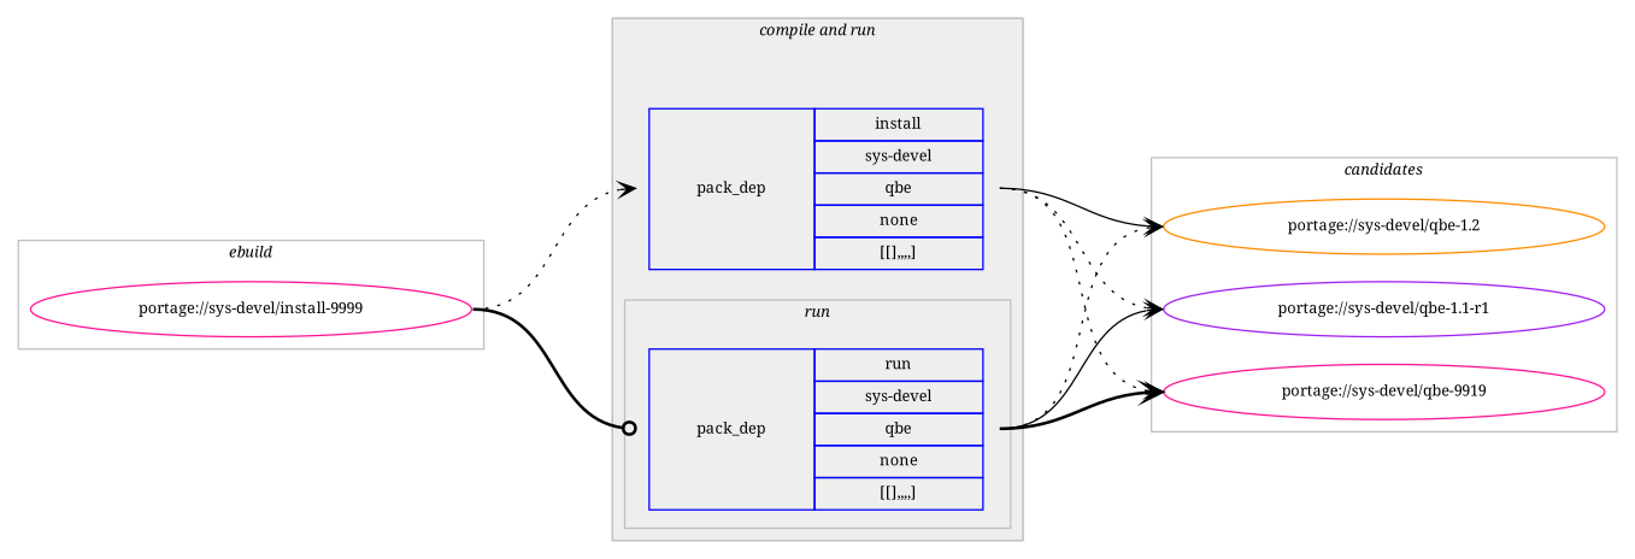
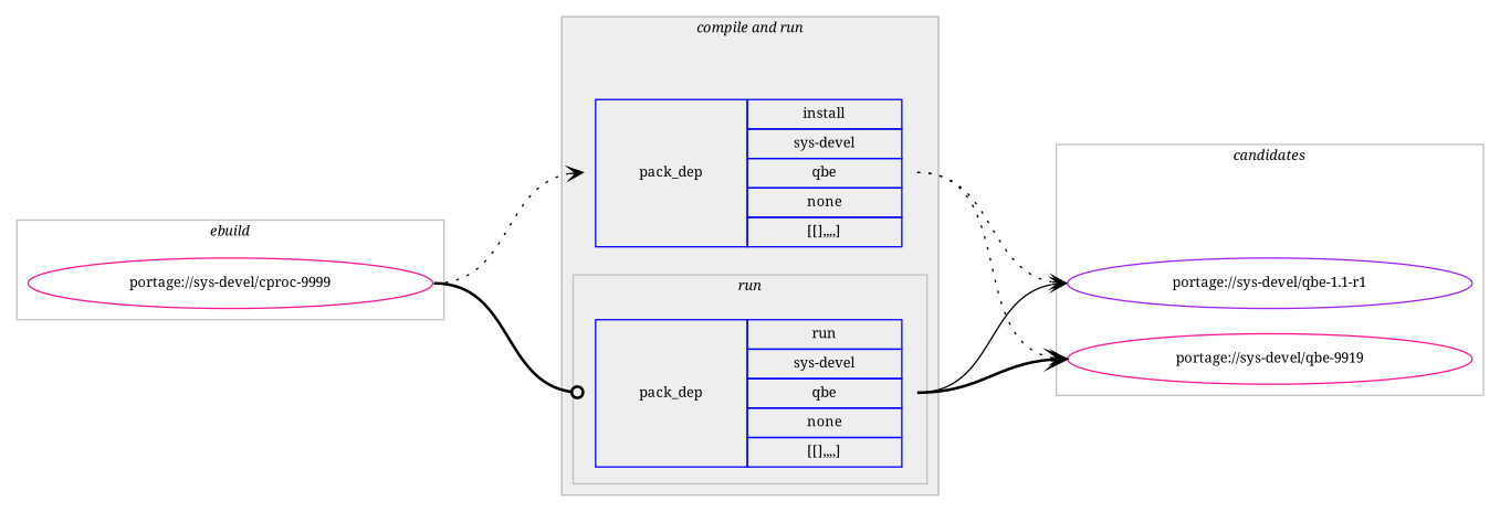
  digraph {
    compound=true
    concentrate=true
    fontname="Noto Serif"
    fontsize=10
    newrank=true
    rankdir=LR
    ranksep=1.5
    node [color=deeppink fontname="Noto Serif" fontsize=10]
    edge [arrowhead=vee fontname="Noto Serif" headport=w style=dotted tailport=e weight=100]
-   n1 [label="portage://sys-devel/install-9999" width=4]
+   n1 [label="portage://sys-devel/cproc-9999" width=4]
    n2 [color=blue label=<<TABLE BORDER="0" CELLBORDER="1" CELLSPACING="0" CELLPADDING="4" WIDTH="220"><TR><TD ROWSPAN="6" CELLPADDING="30">pack_dep</TD></TR><TR><TD WIDTH="110">install</TD></TR><TR><TD>sys-devel</TD></TR><TR><TD>qbe</TD></TR><TR><TD>none</TD></TR><TR><TD>[[],,,,]</TD></TR></TABLE>> shape=none]
    n3 [color=blue label=<<TABLE BORDER="0" CELLBORDER="1" CELLSPACING="0" CELLPADDING="4" WIDTH="220"><TR><TD ROWSPAN="6" CELLPADDING="30">pack_dep</TD></TR><TR><TD WIDTH="110">run</TD></TR><TR><TD>sys-devel</TD></TR><TR><TD>qbe</TD></TR><TR><TD>none</TD></TR><TR><TD>[[],,,,]</TD></TR></TABLE>> shape=none]
    n4 [label="portage://sys-devel/qbe-9919" width=4]
-   n5 [color=darkorange label="portage://sys-devel/qbe-1.2" width=4]
    n6 [color=purple label="portage://sys-devel/qbe-1.1-r1" width=4]
    subgraph cluster_1 {
      color=gray
      label=<<i>ebuild</i>>
      n1
    }
    subgraph cluster_2 {
      color=gray
      label=<<i>dependencies</i>>
      subgraph cluster_3 {
        color=gray
        fillcolor="#eeeeee"
        label=<<i>compile</i>>
        style=filled
        subgraph sub_4 {
          color=gray
          fillcolor="#eeeeee"
          label=<<i>compile</i>>
          style=filled
          n2
        }
      }
      subgraph cluster_5 {
        color=gray
        fillcolor="#eeeeee"
        label=<<i>compile and run</i>>
        style=filled
      }
      subgraph cluster_6 {
        color=gray
        fillcolor="#eeeeee"
        label=<<i>run</i>>
        style=filled
        subgraph sub_7 {
          color=gray
          fillcolor="#eeeeee"
          label=<<i>run</i>>
          style=filled
          n3
        }
      }
    }
    subgraph cluster_8 {
      color=gray
      label=<<i>candidates</i>>
      rank=same
      subgraph sub_9 {
        color=black
        label=<<i>candidates</i>>
        nodesep=1
        rank=same
        n4
-       n5
        n6
      }
      subgraph sub_10 {
        color=black
        label=<<i>candidates</i>>
        nodesep=1
        rank=same
        n4
-       n5
        n6
      }
    }
    n1 -> n2 [weight=20]
    n1 -> n3 [arrowhead=odot style=bold weight=20]
    n2 -> n4
-   n2 -> n5 [style=solid]
    n2 -> n6
    n3 -> n4 [style=bold]
-   n3 -> n5
    n3 -> n6 [style=solid]
  }
